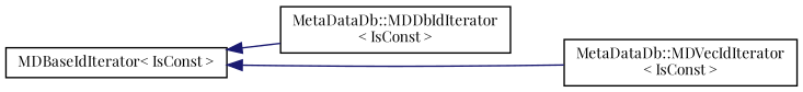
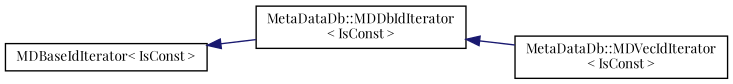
  digraph {
    fontname="Playfair Display"
    rankdir=LR
    node [color=black fillcolor=white fontname="Playfair Display" fontsize=10 shape=record style=filled]
    edge [color=midnightblue dir=back fontname="Playfair Display" fontsize=10 labelfontname=Helvetica labelfontsize=10 style=solid]
    n1 [height=0.2 label="MDBaseIdIterator\< IsConst \>" width=0.4]
    n2 [height=0.2 label="MetaDataDb::MDDbIdIterator\l\< IsConst \>" width=0.4]
    n3 [height=0.2 label="MetaDataDb::MDVecIdIterator\l\< IsConst \>" width=0.4]
    n1 -> n2
-   n1 -> n3
+   n2 -> n3
  }
